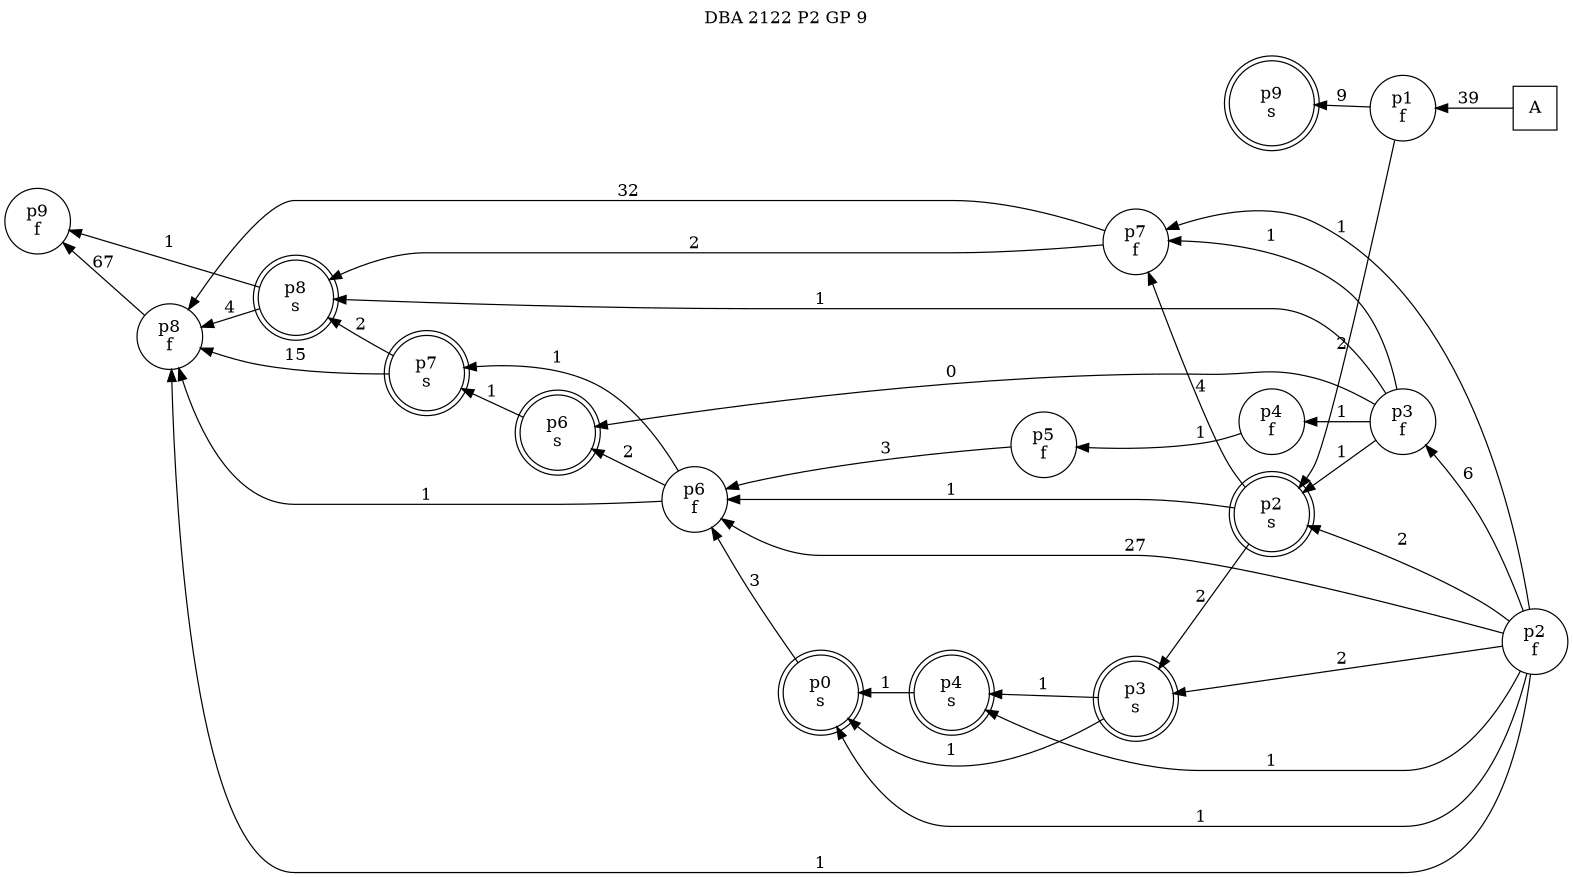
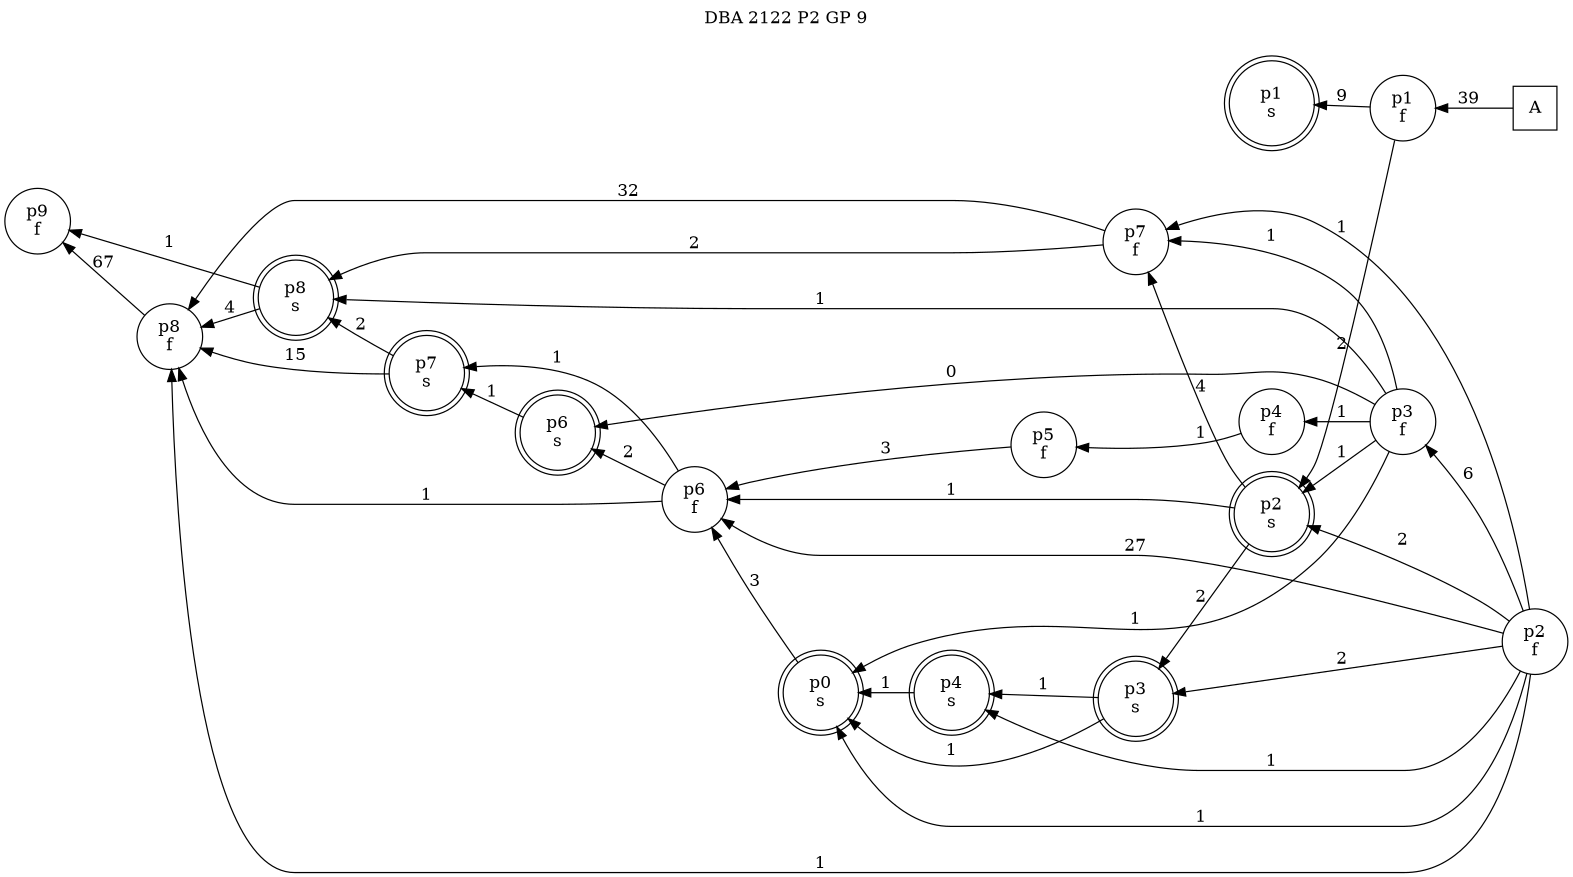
  digraph {
    label=" DBA 2122 P2 GP 9 "
    labelloc=tl
    rankdir=RL
    node [shape=circle]
    n1 [label=A shape=square]
    n2 [label="p1\nf"]
-   n3 [label="p9\ns" shape=doublecircle]
+   n3 [label="p1\ns" shape=doublecircle]
    n4 [label="p2\ns" shape=doublecircle]
    n5 [label="p2\nf"]
    n6 [label="p3\nf"]
    n7 [label="p6\nf"]
    n8 [label="p7\nf"]
    n9 [label="p3\ns" shape=doublecircle]
    n10 [label="p0\ns" shape=doublecircle]
    n11 [label="p8\nf"]
    n12 [label="p4\ns" shape=doublecircle]
    n13 [label="p4\nf"]
    n14 [label="p6\ns" shape=doublecircle]
    n15 [label="p8\ns" shape=doublecircle]
    n16 [label="p7\ns" shape=doublecircle]
    n17 [label="p9\nf"]
    n18 [label="p5\nf"]
    n1 -> n2 [label=39]
    n2 -> n3 [label=9]
    n2 -> n4 [label=2]
    n4 -> n7 [label=1]
    n4 -> n8 [label=4]
    n4 -> n9 [label=2]
    n5 -> n4 [label=2]
    n5 -> n6 [label=6]
    n5 -> n7 [label=27]
    n5 -> n8 [label=1]
    n5 -> n9 [label=2]
    n5 -> n10 [label=1]
    n5 -> n11 [label=1]
    n5 -> n12 [label=1]
    n6 -> n4 [label=1]
    n6 -> n8 [label=1]
+   n6 -> n10 [label=1]
    n6 -> n13 [label=1]
    n6 -> n14 [label=0]
    n6 -> n15 [label=1]
    n7 -> n11 [label=1]
    n7 -> n14 [label=2]
    n7 -> n16 [label=1]
    n8 -> n11 [label=32]
    n8 -> n15 [label=2]
    n9 -> n10 [label=1]
    n9 -> n12 [label=1]
    n10 -> n7 [label=3]
    n11 -> n17 [label=67]
    n12 -> n10 [label=1]
    n13 -> n18 [label=1]
    n14 -> n16 [label=1]
    n15 -> n11 [label=4]
    n15 -> n17 [label=1]
    n16 -> n11 [label=15]
    n16 -> n15 [label=2]
    n18 -> n7 [label=3]
  }
